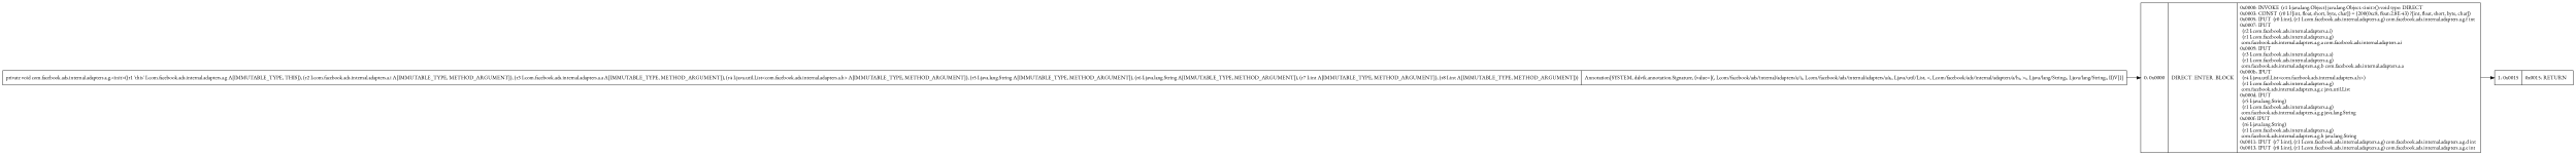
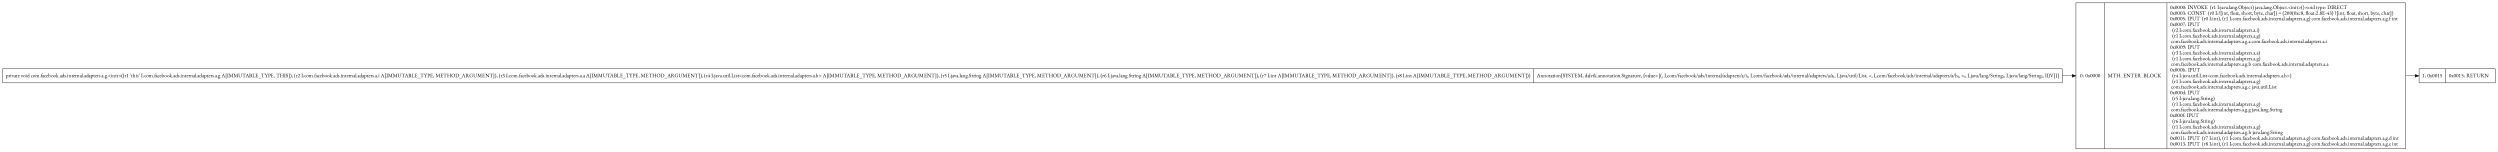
  digraph {
    rankdir=LR
    fontname="EB Garamond"
    node [shape=record fontname="EB Garamond"]
    edge [fontname="EB Garamond"]
-   n1 [label="{0\:\ 0x0000|DIRECT_ENTER_BLOCK\l|0x0000: INVOKE  (r1 I:java.lang.Object) java.lang.Object.\<init\>():void type: DIRECT \l0x0003: CONST  (r0 I:?[int, float, short, byte, char]) = (200(0xc8, float:2.8E\-43) ?[int, float, short, byte, char]) \l0x0005: IPUT  (r0 I:int), (r1 I:com.facebook.ads.internal.adapters.a.g) com.facebook.ads.internal.adapters.a.g.f int \l0x0007: IPUT  \l  (r2 I:com.facebook.ads.internal.adapters.a.i)\l  (r1 I:com.facebook.ads.internal.adapters.a.g)\l com.facebook.ads.internal.adapters.a.g.a com.facebook.ads.internal.adapters.a.i \l0x0009: IPUT  \l  (r3 I:com.facebook.ads.internal.adapters.a.a)\l  (r1 I:com.facebook.ads.internal.adapters.a.g)\l com.facebook.ads.internal.adapters.a.g.b com.facebook.ads.internal.adapters.a.a \l0x000b: IPUT  \l  (r4 I:java.util.List\<com.facebook.ads.internal.adapters.a.h\>)\l  (r1 I:com.facebook.ads.internal.adapters.a.g)\l com.facebook.ads.internal.adapters.a.g.c java.util.List \l0x000d: IPUT  \l  (r5 I:java.lang.String)\l  (r1 I:com.facebook.ads.internal.adapters.a.g)\l com.facebook.ads.internal.adapters.a.g.g java.lang.String \l0x000f: IPUT  \l  (r6 I:java.lang.String)\l  (r1 I:com.facebook.ads.internal.adapters.a.g)\l com.facebook.ads.internal.adapters.a.g.h java.lang.String \l0x0011: IPUT  (r7 I:int), (r1 I:com.facebook.ads.internal.adapters.a.g) com.facebook.ads.internal.adapters.a.g.d int \l0x0013: IPUT  (r8 I:int), (r1 I:com.facebook.ads.internal.adapters.a.g) com.facebook.ads.internal.adapters.a.g.e int \l}"]
+   n1 [label="{0\:\ 0x0000|MTH_ENTER_BLOCK\l|0x0000: INVOKE  (r1 I:java.lang.Object) java.lang.Object.\<init\>():void type: DIRECT \l0x0003: CONST  (r0 I:?[int, float, short, byte, char]) = (200(0xc8, float:2.8E\-43) ?[int, float, short, byte, char]) \l0x0005: IPUT  (r0 I:int), (r1 I:com.facebook.ads.internal.adapters.a.g) com.facebook.ads.internal.adapters.a.g.f int \l0x0007: IPUT  \l  (r2 I:com.facebook.ads.internal.adapters.a.i)\l  (r1 I:com.facebook.ads.internal.adapters.a.g)\l com.facebook.ads.internal.adapters.a.g.a com.facebook.ads.internal.adapters.a.i \l0x0009: IPUT  \l  (r3 I:com.facebook.ads.internal.adapters.a.a)\l  (r1 I:com.facebook.ads.internal.adapters.a.g)\l com.facebook.ads.internal.adapters.a.g.b com.facebook.ads.internal.adapters.a.a \l0x000b: IPUT  \l  (r4 I:java.util.List\<com.facebook.ads.internal.adapters.a.h\>)\l  (r1 I:com.facebook.ads.internal.adapters.a.g)\l com.facebook.ads.internal.adapters.a.g.c java.util.List \l0x000d: IPUT  \l  (r5 I:java.lang.String)\l  (r1 I:com.facebook.ads.internal.adapters.a.g)\l com.facebook.ads.internal.adapters.a.g.g java.lang.String \l0x000f: IPUT  \l  (r6 I:java.lang.String)\l  (r1 I:com.facebook.ads.internal.adapters.a.g)\l com.facebook.ads.internal.adapters.a.g.h java.lang.String \l0x0011: IPUT  (r7 I:int), (r1 I:com.facebook.ads.internal.adapters.a.g) com.facebook.ads.internal.adapters.a.g.d int \l0x0013: IPUT  (r8 I:int), (r1 I:com.facebook.ads.internal.adapters.a.g) com.facebook.ads.internal.adapters.a.g.e int \l}"]
    n2 [label="{1\:\ 0x0015|0x0015: RETURN   \l}"]
    n3 [label="{private void com.facebook.ads.internal.adapters.a.g.\<init\>((r1 'this' I:com.facebook.ads.internal.adapters.a.g A[IMMUTABLE_TYPE, THIS]), (r2 I:com.facebook.ads.internal.adapters.a.i A[IMMUTABLE_TYPE, METHOD_ARGUMENT]), (r3 I:com.facebook.ads.internal.adapters.a.a A[IMMUTABLE_TYPE, METHOD_ARGUMENT]), (r4 I:java.util.List\<com.facebook.ads.internal.adapters.a.h\> A[IMMUTABLE_TYPE, METHOD_ARGUMENT]), (r5 I:java.lang.String A[IMMUTABLE_TYPE, METHOD_ARGUMENT]), (r6 I:java.lang.String A[IMMUTABLE_TYPE, METHOD_ARGUMENT]), (r7 I:int A[IMMUTABLE_TYPE, METHOD_ARGUMENT]), (r8 I:int A[IMMUTABLE_TYPE, METHOD_ARGUMENT]))  | Annotation[SYSTEM, dalvik.annotation.Signature, \{value=[(, Lcom\/facebook\/ads\/internal\/adapters\/a\/i;, Lcom\/facebook\/ads\/internal\/adapters\/a\/a;, Ljava\/util\/List, \<, Lcom\/facebook\/ads\/internal\/adapters\/a\/h;, \>;, Ljava\/lang\/String;, Ljava\/lang\/String;, II)V]\}]\l}"]
    n1 -> n2
    n3 -> n1
  }
